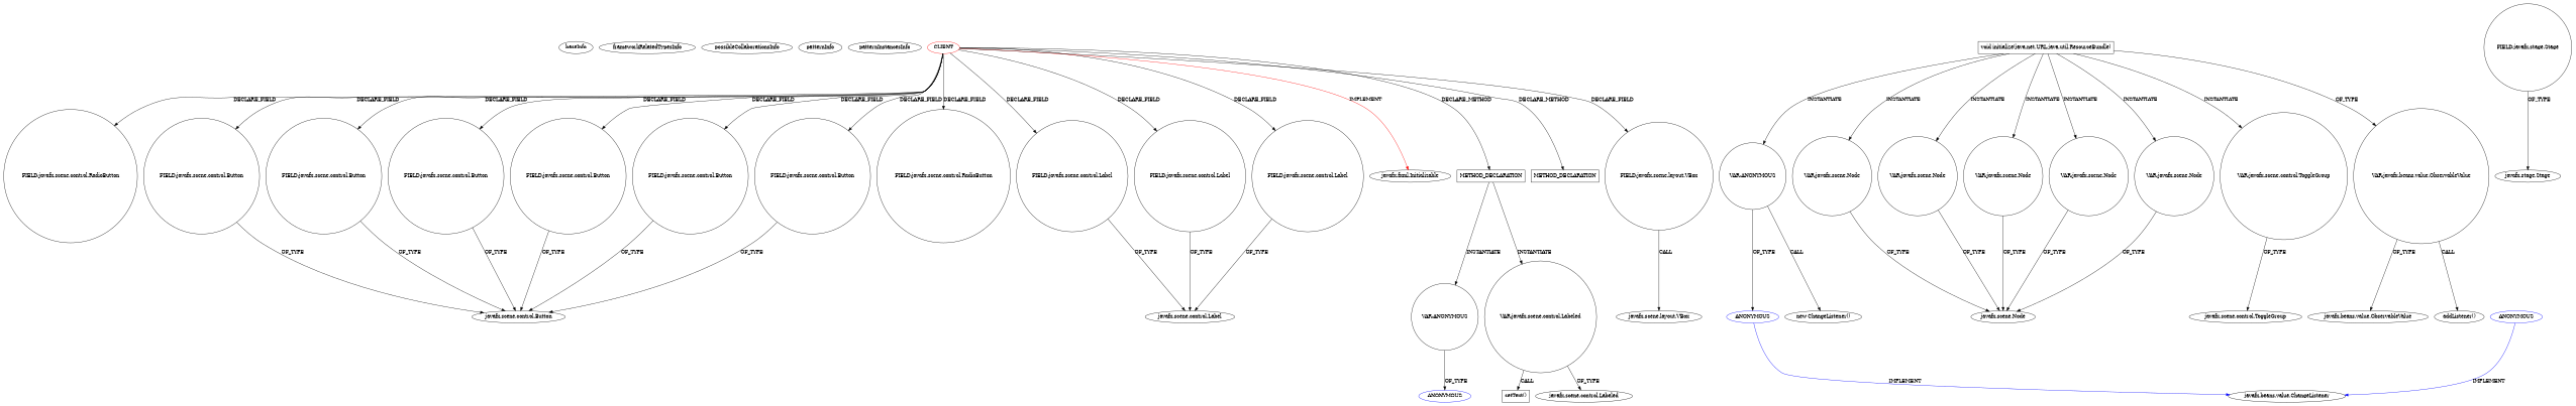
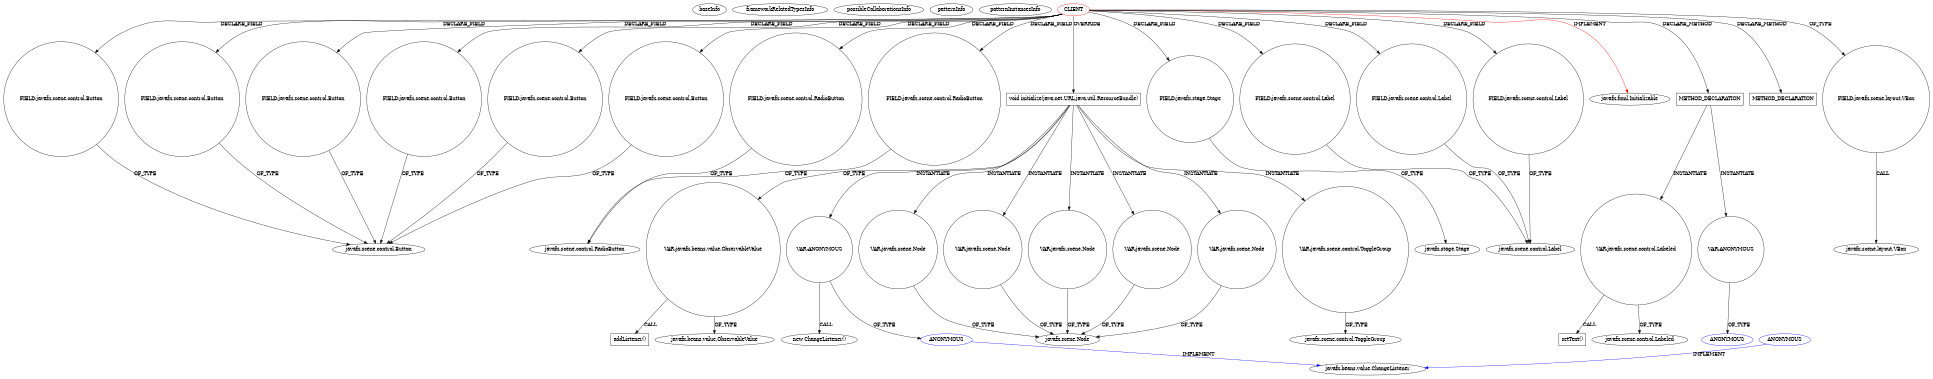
  digraph {
    node [isFrameworkType=false vertexType=FIELD_DECLARATION shape=circle]
    baseInfo [category=pattern graphId=2161 isAnonymous=false possibleRelation=true isFrameworkType="" vertexType="" shape=""]
    frameworkRelatedTypesInfo [0="javafx.fxml.Initializable" isFrameworkType="" vertexType="" shape=""]
    possibleCollaborationsInfo [0="2161~INSTANTIATION-OVERRIDING_METHOD_DECLARATION-~javafx.fxml.Initializable ~javafx.beans.value.ChangeListener ~false~true" isFrameworkType="" vertexType="" shape=""]
    patternInfo [frequency=2.0 patternRootClient=0 isFrameworkType="" vertexType="" shape=""]
    patternInstancesInfo [0="RomeoGolf-BC~/RomeoGolf-BC/BC-master/src/romeogolf/bc/MainController.java~MainController~1142" 1="bianconejo-CEFX~/bianconejo-CEFX/CEFX-master/src/cefx/CECommandeController.java~CECommandeController~2084" isFrameworkType="" vertexType="" shape=""]
+   n6 [label="javafx.scene.control.RadioButton" vertexType=FRAMEWORK_CLASS_TYPE shape=""]
    n7 [label="FIELD:javafx.scene.control.RadioButton"]
    n8 [color=red label=CLIENT vertexType=ROOT_CLIENT_CLASS_DECLARATION shape=""]
    n9 [label="FIELD:javafx.scene.control.Button"]
    n10 [label="FIELD:javafx.scene.control.Button"]
    n11 [label="FIELD:javafx.scene.control.Button"]
    n12 [label="FIELD:javafx.scene.control.Button"]
    n13 [label="FIELD:javafx.scene.control.Button"]
    n14 [label="FIELD:javafx.scene.control.Button"]
    n15 [label="FIELD:javafx.scene.control.RadioButton"]
    n16 [label="void initialize(java.net.URL,java.util.ResourceBundle)" shape=box vertexType=OVERRIDING_METHOD_DECLARATION]
    n17 [label="FIELD:javafx.stage.Stage"]
    n18 [label="FIELD:javafx.scene.control.Label"]
    n19 [label="FIELD:javafx.scene.control.Label"]
    n20 [label="FIELD:javafx.scene.control.Label"]
    n21 [label="javafx.fxml.Initializable" vertexType=FRAMEWORK_INTERFACE_TYPE shape=""]
    n22 [label=METHOD_DECLARATION shape=box vertexType=CLIENT_METHOD_DECLARATION]
    n23 [label=METHOD_DECLARATION shape=box vertexType=CLIENT_METHOD_DECLARATION]
    n24 [label="FIELD:javafx.scene.layout.VBox"]
    n25 [label="javafx.scene.control.Button" vertexType=FRAMEWORK_CLASS_TYPE shape=""]
    n26 [label="VAR:javafx.scene.Node" vertexType=VARIABLE_EXPRESION]
    n27 [label="VAR:javafx.scene.Node" vertexType=VARIABLE_EXPRESION]
    n28 [label="VAR:ANONYMOUS" vertexType=VARIABLE_EXPRESION]
    n29 [label="VAR:javafx.scene.Node" vertexType=VARIABLE_EXPRESION]
    n30 [label="VAR:javafx.scene.Node" vertexType=VARIABLE_EXPRESION]
    n31 [label="VAR:javafx.scene.Node" vertexType=VARIABLE_EXPRESION]
    n32 [label="VAR:javafx.scene.control.ToggleGroup" vertexType=VARIABLE_EXPRESION]
    n33 [label="VAR:javafx.beans.value.ObservableValue" vertexType=VARIABLE_EXPRESION]
    n34 [label="javafx.stage.Stage" vertexType=FRAMEWORK_CLASS_TYPE shape=""]
    n35 [label="javafx.scene.control.Label" vertexType=FRAMEWORK_CLASS_TYPE shape=""]
    n36 [label="VAR:ANONYMOUS" vertexType=VARIABLE_EXPRESION]
    n37 [label="VAR:javafx.scene.control.Labeled" vertexType=VARIABLE_EXPRESION]
    n38 [label="javafx.scene.layout.VBox" vertexType=FRAMEWORK_CLASS_TYPE shape=""]
    n39 [label="javafx.scene.Node" vertexType=FRAMEWORK_CLASS_TYPE shape=""]
    n40 [color=blue label=ANONYMOUS vertexType=REFERENCE_ANONYMOUS_DECLARATION shape=""]
    n41 [label="new ChangeListener()" vertexType=CONSTRUCTOR_CALL shape=""]
    n42 [label="javafx.scene.control.ToggleGroup" vertexType=FRAMEWORK_CLASS_TYPE shape=""]
    n43 [label="javafx.beans.value.ObservableValue" vertexType=FRAMEWORK_INTERFACE_TYPE shape=""]
-   n44 [label="addListener()" shape=ellipse vertexType=INSIDE_CALL]
+   n44 [label="addListener()" shape=box vertexType=INSIDE_CALL]
    n45 [label="javafx.beans.value.ChangeListener" vertexType=FRAMEWORK_INTERFACE_TYPE shape=""]
    n46 [color=blue label=ANONYMOUS vertexType=REFERENCE_ANONYMOUS_DECLARATION shape=""]
    n47 [color=blue label=ANONYMOUS vertexType=REFERENCE_ANONYMOUS_DECLARATION shape=""]
    n48 [label="setText()" shape=box vertexType=INSIDE_CALL]
    n49 [label="javafx.scene.control.Labeled" vertexType=FRAMEWORK_CLASS_TYPE shape=""]
+   n7 -> n6 [label=OF_TYPE]
    n8 -> n7 [label=DECLARE_FIELD]
    n8 -> n9 [label=DECLARE_FIELD]
    n8 -> n10 [label=DECLARE_FIELD]
    n8 -> n11 [label=DECLARE_FIELD]
    n8 -> n12 [label=DECLARE_FIELD]
    n8 -> n13 [label=DECLARE_FIELD]
    n8 -> n14 [label=DECLARE_FIELD]
    n8 -> n15 [label=DECLARE_FIELD]
+   n8 -> n16 [label=OVERRIDE]
+   n8 -> n17 [label=DECLARE_FIELD]
    n8 -> n18 [label=DECLARE_FIELD]
    n8 -> n19 [label=DECLARE_FIELD]
    n8 -> n20 [label=DECLARE_FIELD]
    n8 -> n21 [color=red label=IMPLEMENT]
    n8 -> n22 [label=DECLARE_METHOD]
    n8 -> n23 [label=DECLARE_METHOD]
-   n8 -> n24 [label=DECLARE_FIELD]
+   n8 -> n24 [label=OF_TYPE]
    n9 -> n25 [label=OF_TYPE]
    n10 -> n25 [label=OF_TYPE]
    n11 -> n25 [label=OF_TYPE]
    n12 -> n25 [label=OF_TYPE]
    n13 -> n25 [label=OF_TYPE]
    n14 -> n25 [label=OF_TYPE]
+   n15 -> n6 [label=OF_TYPE]
    n16 -> n26 [label=INSTANTIATE]
    n16 -> n27 [label=INSTANTIATE]
    n16 -> n28 [label=INSTANTIATE]
    n16 -> n29 [label=INSTANTIATE]
    n16 -> n30 [label=INSTANTIATE]
    n16 -> n31 [label=INSTANTIATE]
    n16 -> n32 [label=INSTANTIATE]
    n16 -> n33 [label=OF_TYPE]
    n17 -> n34 [label=OF_TYPE]
    n18 -> n35 [label=OF_TYPE]
    n19 -> n35 [label=OF_TYPE]
    n20 -> n35 [label=OF_TYPE]
    n22 -> n36 [label=INSTANTIATE]
    n22 -> n37 [label=INSTANTIATE]
    n24 -> n38 [label=CALL]
    n26 -> n39 [label=OF_TYPE]
    n27 -> n39 [label=OF_TYPE]
    n28 -> n40 [label=OF_TYPE]
    n28 -> n41 [label=CALL]
    n29 -> n39 [label=OF_TYPE]
    n30 -> n39 [label=OF_TYPE]
    n31 -> n39 [label=OF_TYPE]
    n32 -> n42 [label=OF_TYPE]
    n33 -> n43 [label=OF_TYPE]
    n33 -> n44 [label=CALL]
    n36 -> n47 [label=OF_TYPE]
    n37 -> n48 [label=CALL]
    n37 -> n49 [label=OF_TYPE]
    n40 -> n45 [color=blue label=IMPLEMENT]
    n46 -> n45 [color=blue label=IMPLEMENT]
  }
